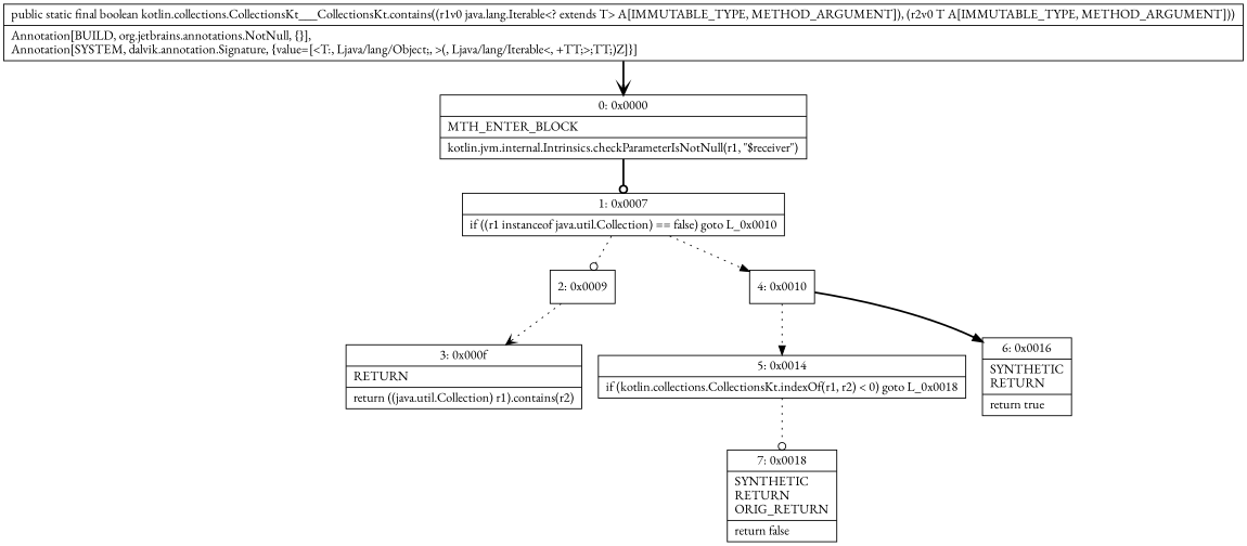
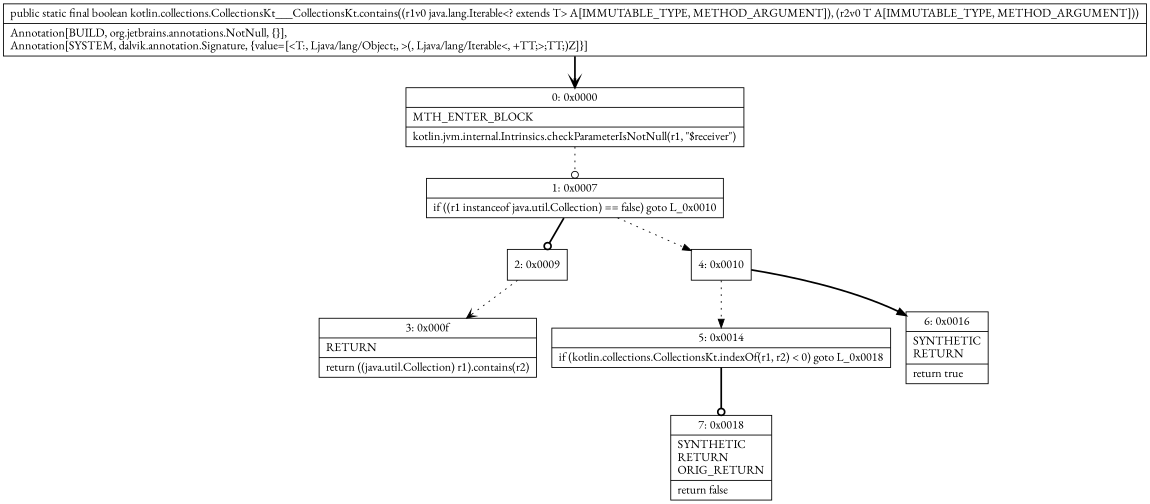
  digraph {
    fontname="EB Garamond"
    node [fontname="EB Garamond" shape=record]
    edge [arrowhead=odot fontname="EB Garamond" style=bold]
    n1 [label="{0\:\ 0x0000|MTH_ENTER_BLOCK\l|kotlin.jvm.internal.Intrinsics.checkParameterIsNotNull(r1, \"$receiver\")\l}"]
    n2 [label="{1\:\ 0x0007|if ((r1 instanceof java.util.Collection) == false) goto L_0x0010\l}"]
    n3 [label="{2\:\ 0x0009}"]
    n4 [label="{4\:\ 0x0010}"]
    n5 [label="{3\:\ 0x000f|RETURN\l|return ((java.util.Collection) r1).contains(r2)\l}"]
    n6 [label="{5\:\ 0x0014|if (kotlin.collections.CollectionsKt.indexOf(r1, r2) \< 0) goto L_0x0018\l}"]
    n7 [label="{6\:\ 0x0016|SYNTHETIC\lRETURN\l|return true\l}"]
    n8 [label="{7\:\ 0x0018|SYNTHETIC\lRETURN\lORIG_RETURN\l|return false\l}"]
    n9 [label="{public static final boolean kotlin.collections.CollectionsKt___CollectionsKt.contains((r1v0 java.lang.Iterable\<? extends T\> A[IMMUTABLE_TYPE, METHOD_ARGUMENT]), (r2v0 T A[IMMUTABLE_TYPE, METHOD_ARGUMENT]))  | Annotation[BUILD, org.jetbrains.annotations.NotNull, \{\}], \lAnnotation[SYSTEM, dalvik.annotation.Signature, \{value=[\<T:, Ljava\/lang\/Object;, \>(, Ljava\/lang\/Iterable\<, +TT;\>;TT;)Z]\}]\l}"]
-   n1 -> n2
-   n2 -> n3 [style=dotted]
+   n1 -> n2 [style=dotted]
+   n2 -> n3
    n2 -> n4 [arrowhead=normal style=dotted]
    n3 -> n5 [arrowhead=vee style=dotted]
    n4 -> n6 [arrowhead=normal style=dotted]
    n4 -> n7 [arrowhead=normal]
-   n6 -> n8 [style=dotted]
+   n6 -> n8
    n9 -> n1 [arrowhead=vee]
  }
